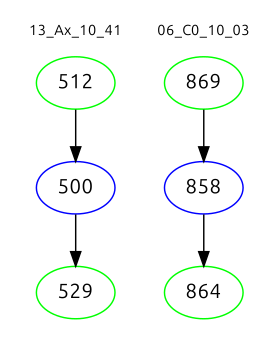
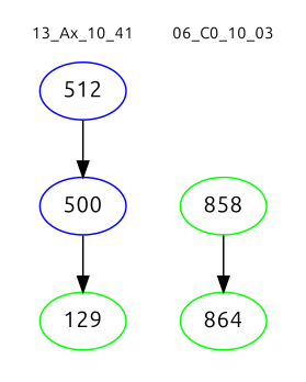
  digraph {
    fontname=Ubuntu
    node [color=green fontname=Ubuntu]
    edge [color=black fontname=Ubuntu]
-   n1 [label=512]
+   n1 [color=blue label=512]
    n2 [color=blue label=500]
-   n3 [label=529]
-   n4 [label=869]
-   n5 [color=blue label=858]
+   n3 [label=129]
+   n5 [label=858]
    n6 [label=864]
    subgraph cluster_1 {
      color=white
      fontsize=10
      label="13_Ax_10_41"
      n1
      n2
      n3
    }
    subgraph cluster_2 {
      color=white
      fontsize=10
      label="06_C0_10_03"
-     n4
      n5
      n6
    }
    n1 -> n2
    n2 -> n3
-   n4 -> n5
    n5 -> n6
  }
